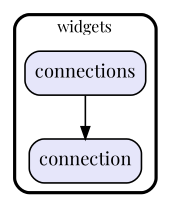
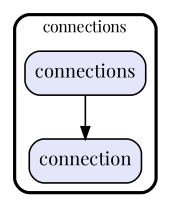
  digraph {
    fontname="Playfair Display"
    fontsize=13
    penwidth=2.6
    style=rounded
    node [fillcolor=Lavender fontname="Playfair Display" fontsize=15 penwidth=1.3 shape=rect style="filled,rounded"]
    n1 [label=connection]
    n2 [label=connections]
    subgraph cluster_1 {
-     label=widgets
+     label=connections
      n1
      n2
    }
    n2 -> n1 [penwidth=1.3 fontname="Playfair Display"]
  }
